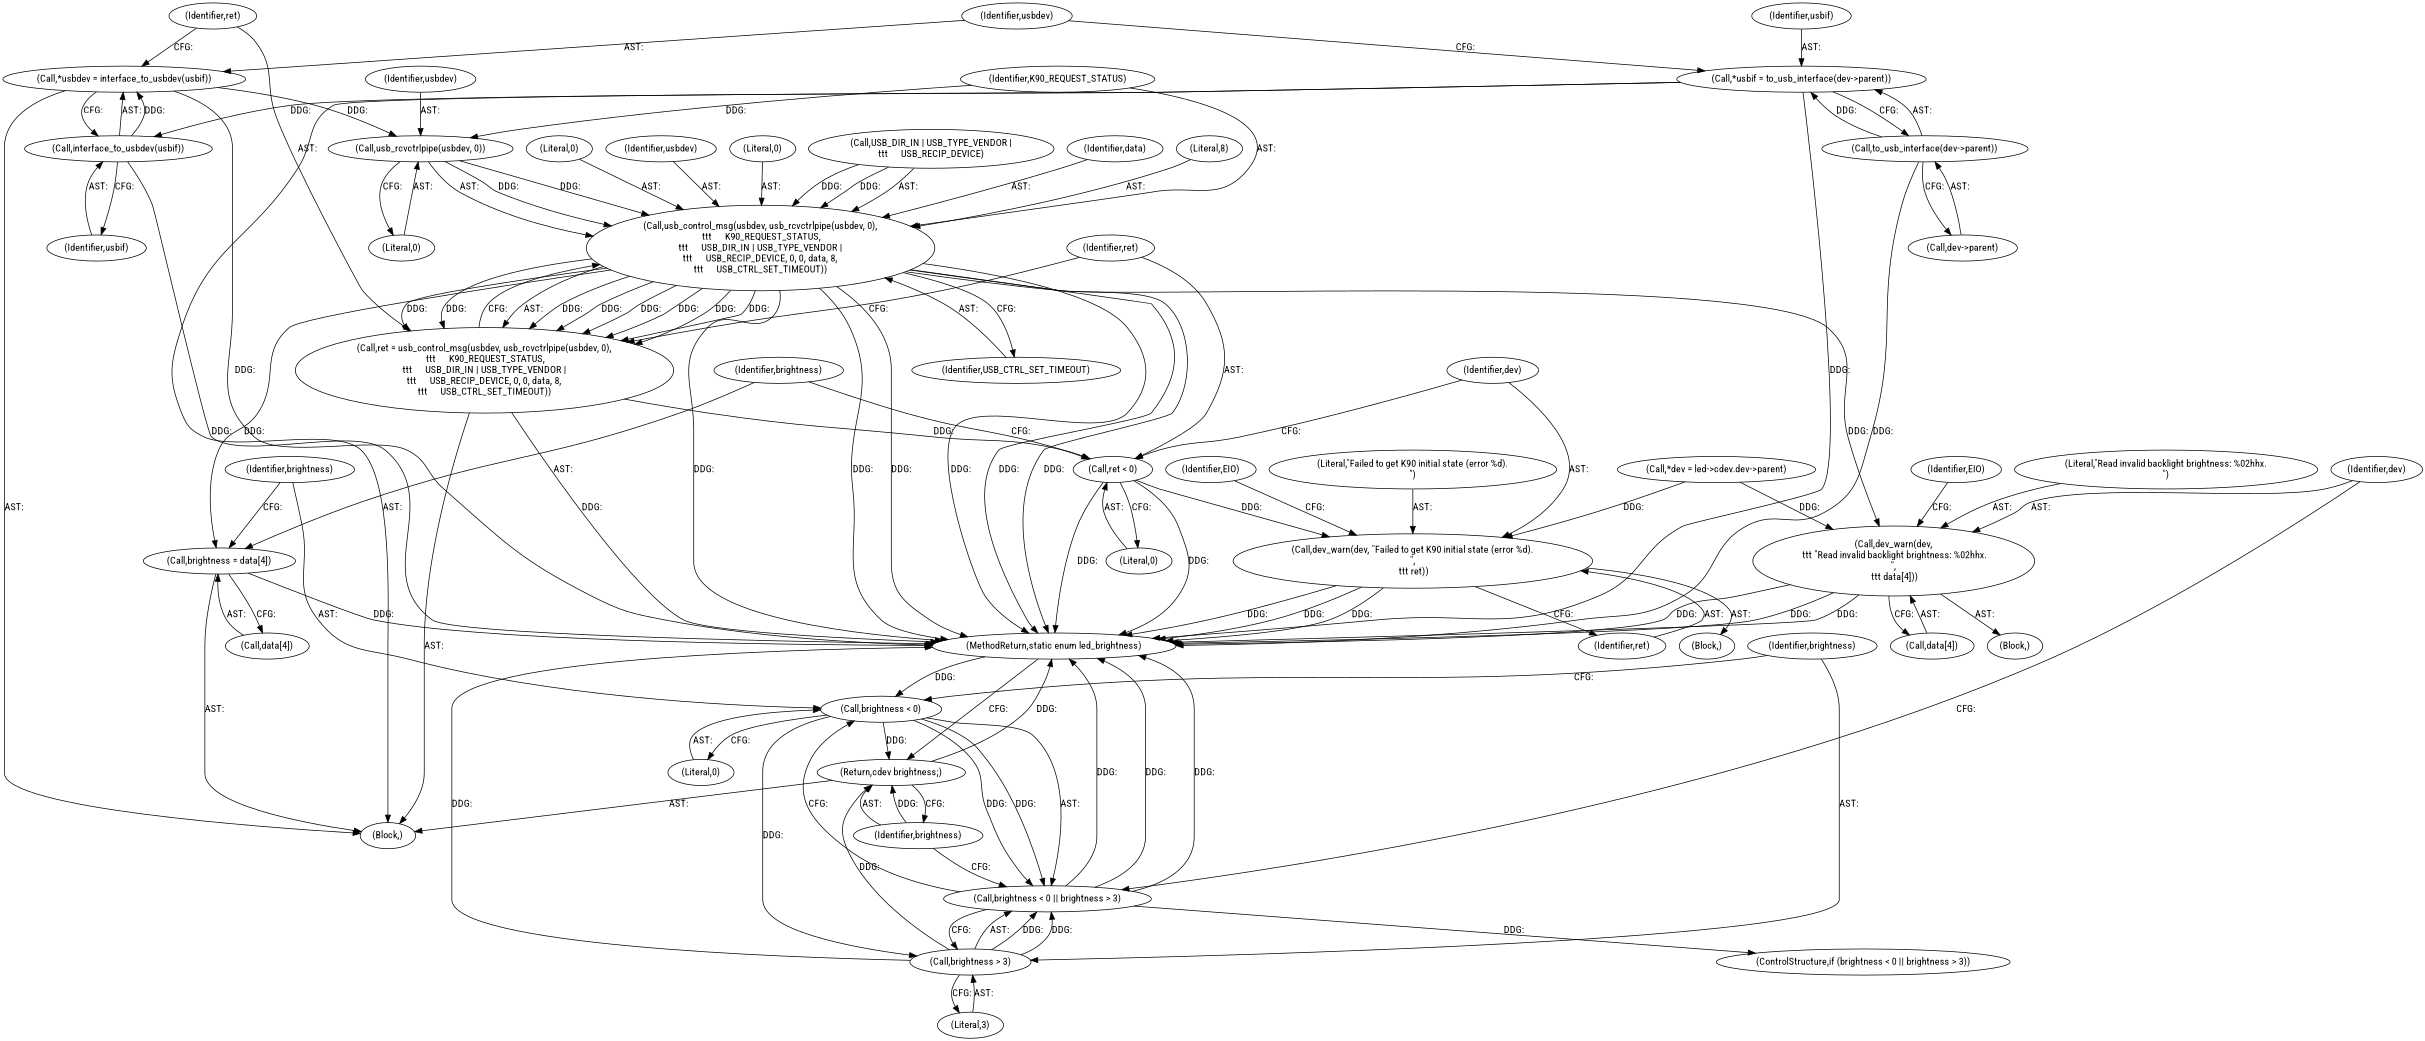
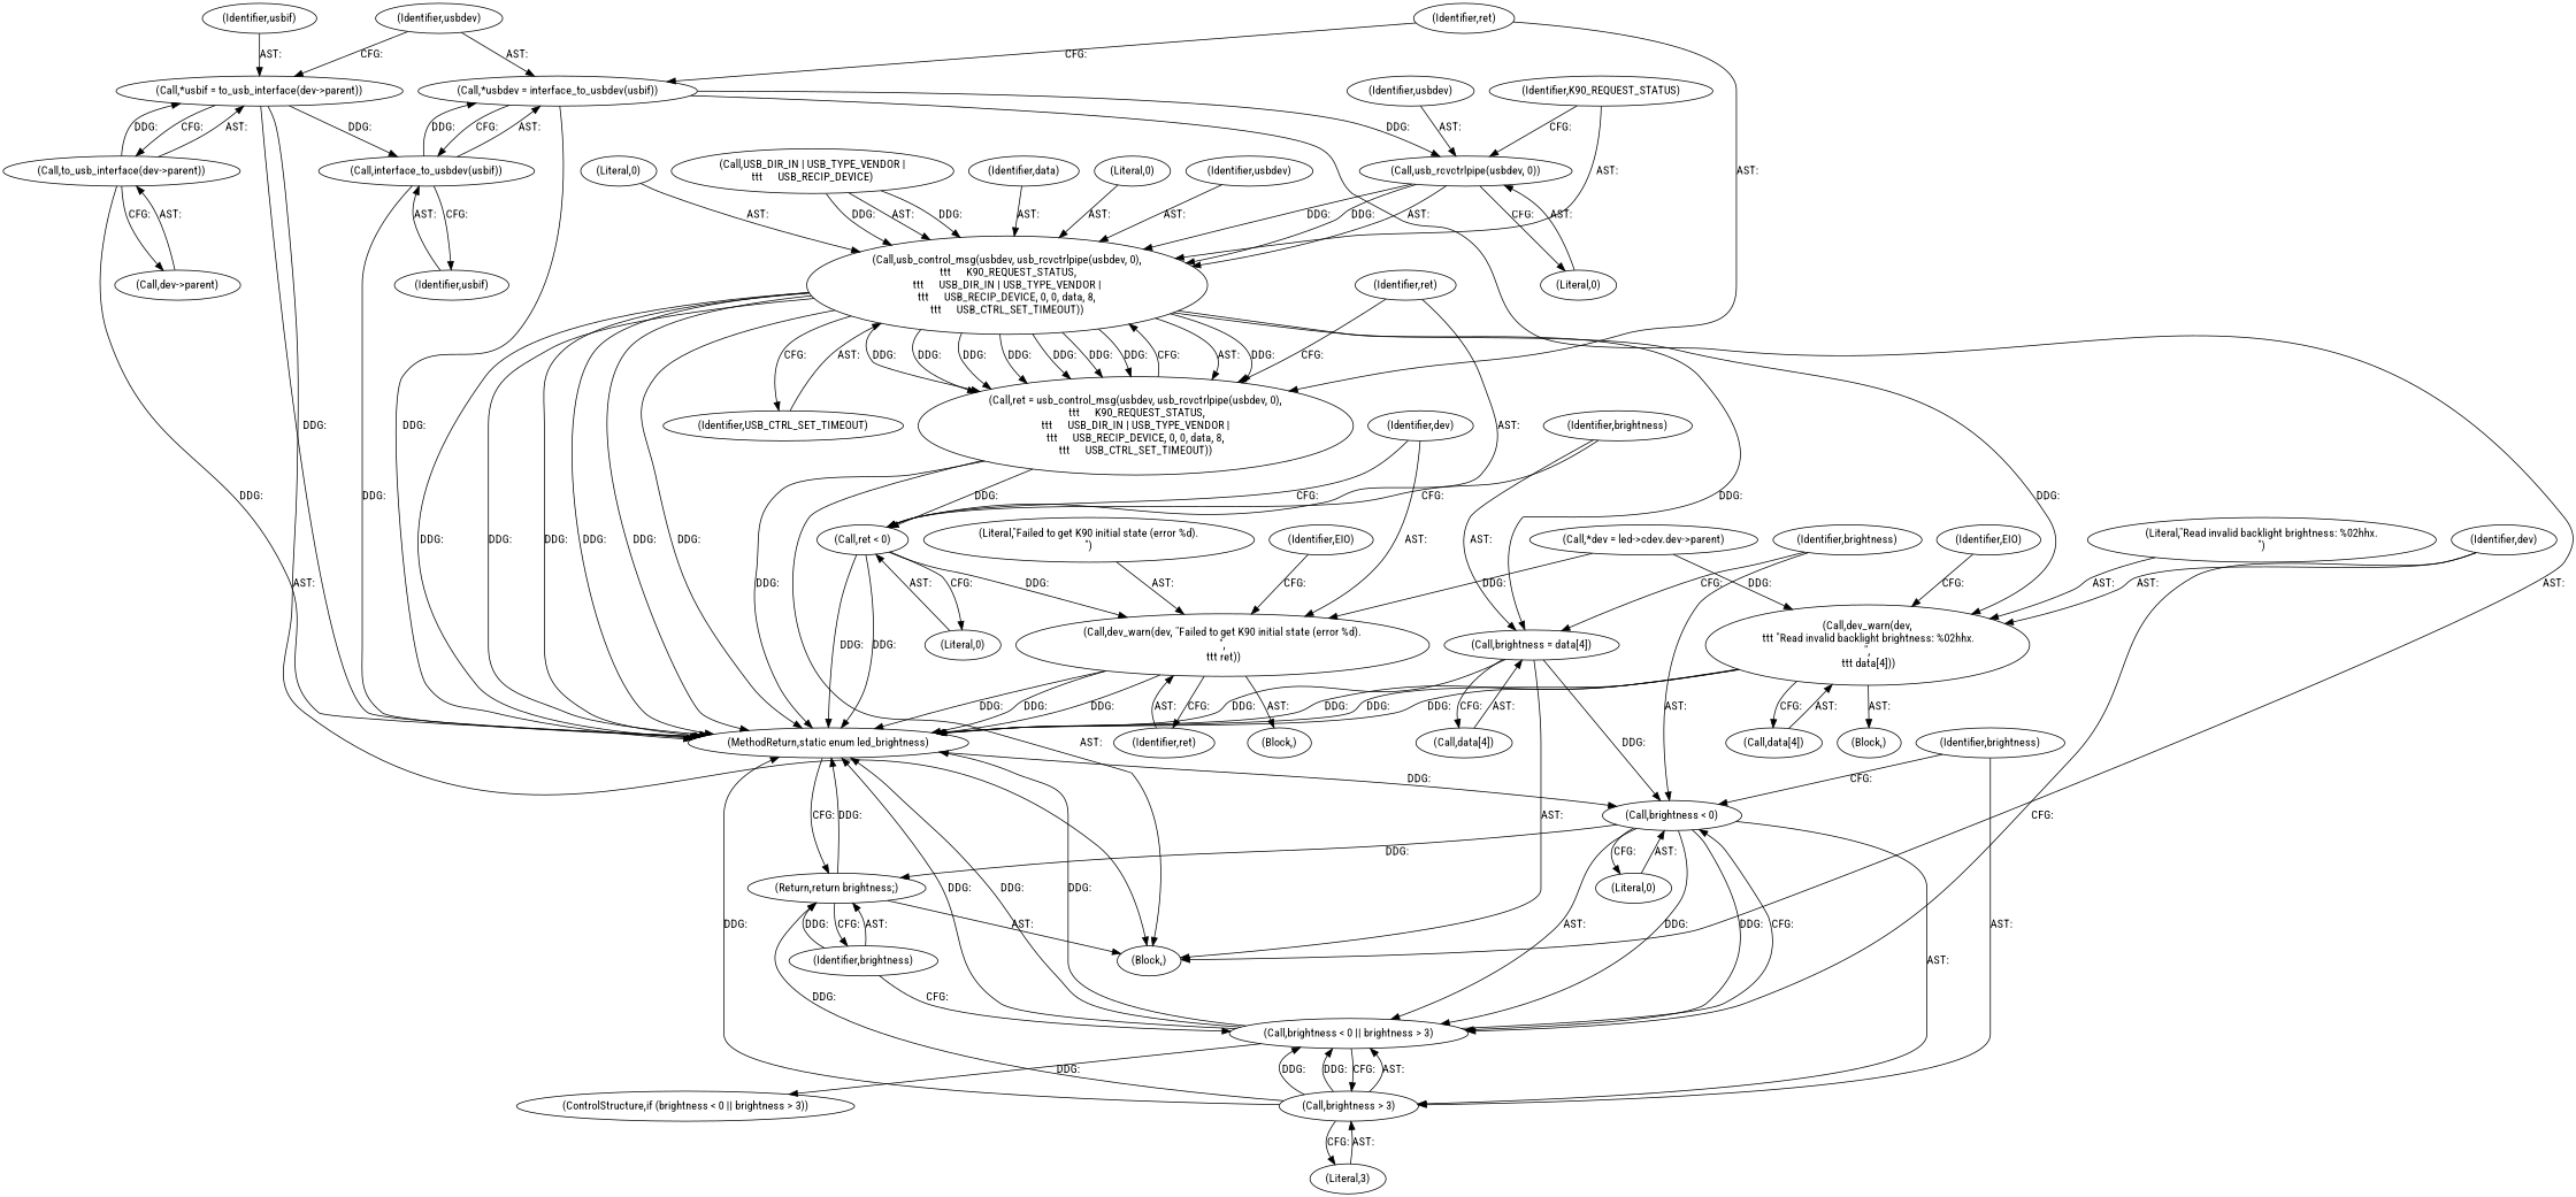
  digraph {
    fontname="Roboto Condensed"
    node [fontname="Roboto Condensed"]
    edge [fontname="Roboto Condensed"]
    n1 [label="(Call,*usbdev = interface_to_usbdev(usbif))"]
    n2 [label="(Call,interface_to_usbdev(usbif))"]
    n3 [label="(Call,usb_rcvctrlpipe(usbdev, 0))"]
    n4 [label="(Block,)"]
    n5 [label="(MethodReturn,static enum led_brightness)"]
    n6 [label="(Identifier,usbif)"]
    n7 [label="(Call,usb_control_msg(usbdev, usb_rcvctrlpipe(usbdev, 0),\n \t\t\t      K90_REQUEST_STATUS,\n\t\t\t      USB_DIR_IN | USB_TYPE_VENDOR |\n\t\t\t      USB_RECIP_DEVICE, 0, 0, data, 8,\n\t\t\t      USB_CTRL_SET_TIMEOUT))"]
    n8 [label="(Literal,0)"]
    n9 [label="(Call,brightness < 0)"]
-   n10 [label="(Return,cdev brightness;)"]
+   n10 [label="(Return,return brightness;)"]
    n11 [label="(Call,*usbif = to_usb_interface(dev->parent))"]
    n12 [label="(Call,to_usb_interface(dev->parent))"]
    n13 [label="(Call,dev->parent)"]
    n14 [label="(Call,ret = usb_control_msg(usbdev, usb_rcvctrlpipe(usbdev, 0),\n \t\t\t      K90_REQUEST_STATUS,\n\t\t\t      USB_DIR_IN | USB_TYPE_VENDOR |\n\t\t\t      USB_RECIP_DEVICE, 0, 0, data, 8,\n\t\t\t      USB_CTRL_SET_TIMEOUT))"]
    n15 [label="(Call,brightness = data[4])"]
    n16 [label="(Call,dev_warn(dev,\n \t\t\t \"Read invalid backlight brightness: %02hhx.\n\",\n \t\t\t data[4]))"]
    n17 [label="(Identifier,USB_CTRL_SET_TIMEOUT)"]
    n18 [label="(Call,ret < 0)"]
    n19 [label="(Call,data[4])"]
    n20 [label="(Call,data[4])"]
    n21 [label="(Block,)"]
    n22 [label="(Call,dev_warn(dev, \"Failed to get K90 initial state (error %d).\n\",\n \t\t\t ret))"]
    n23 [label="(Literal,0)"]
    n24 [label="(Identifier,ret)"]
    n25 [label="(Block,)"]
    n26 [label="(Call,brightness < 0 || brightness > 3)"]
    n27 [label="(Call,brightness > 3)"]
    n28 [label="(Literal,0)"]
    n29 [label="(ControlStructure,if (brightness < 0 || brightness > 3))"]
    n30 [label="(Literal,3)"]
    n31 [label="(Identifier,brightness)"]
    n32 [label="(Identifier,brightness)"]
    n33 [label="(Identifier,brightness)"]
    n34 [label="(Literal,0)"]
    n35 [label="(Identifier,dev)"]
    n36 [label="(Literal,\"Read invalid backlight brightness: %02hhx.\n\")"]
    n37 [label="(Identifier,brightness)"]
    n38 [label="(Literal,\"Failed to get K90 initial state (error %d).\n\")"]
    n39 [label="(Identifier,usbif)"]
    n40 [label="(Identifier,usbdev)"]
    n41 [label="(Identifier,usbdev)"]
    n42 [label="(Identifier,usbdev)"]
    n43 [label="(Literal,0)"]
    n44 [label="(Identifier,dev)"]
    n45 [label="(Identifier,EIO)"]
    n46 [label="(Call,*dev = led->cdev.dev->parent)"]
    n47 [label="(Call,USB_DIR_IN | USB_TYPE_VENDOR |\n\t\t\t      USB_RECIP_DEVICE)"]
    n48 [label="(Identifier,data)"]
    n49 [label="(Identifier,ret)"]
-   n50 [label="(Literal,8)"]
    n51 [label="(Identifier,EIO)"]
    n52 [label="(Identifier,K90_REQUEST_STATUS)"]
    n53 [label="(Identifier,ret)"]
    n1 -> n2 [label="CFG: "]
    n1 -> n3 [label="DDG: "]
    n1 -> n4 [label="AST: "]
    n1 -> n5 [label="DDG: "]
    n2 -> n1 [label="AST: "]
    n2 -> n1 [label="DDG: "]
    n2 -> n5 [label="DDG: "]
    n2 -> n6 [label="CFG: "]
    n3 -> n7 [label="AST: "]
    n3 -> n7 [label="DDG: "]
    n3 -> n7 [label="DDG: "]
    n3 -> n8 [label="CFG: "]
    n5 -> n9 [label="DDG: "]
    n5 -> n10 [label="CFG: "]
    n6 -> n2 [label="AST: "]
    n7 -> n5 [label="DDG: "]
    n7 -> n5 [label="DDG: "]
    n7 -> n5 [label="DDG: "]
    n7 -> n5 [label="DDG: "]
    n7 -> n5 [label="DDG: "]
    n7 -> n5 [label="DDG: "]
    n7 -> n14 [label="AST: "]
    n7 -> n14 [label="DDG: "]
    n7 -> n14 [label="DDG: "]
    n7 -> n14 [label="DDG: "]
    n7 -> n14 [label="DDG: "]
    n7 -> n14 [label="DDG: "]
    n7 -> n14 [label="DDG: "]
    n7 -> n14 [label="DDG: "]
    n7 -> n14 [label="DDG: "]
    n7 -> n15 [label="DDG: "]
    n7 -> n16 [label="DDG: "]
    n7 -> n17 [label="CFG: "]
    n8 -> n3 [label="AST: "]
    n9 -> n10 [label="DDG: "]
    n9 -> n26 [label="AST: "]
    n9 -> n26 [label="DDG: "]
    n9 -> n26 [label="DDG: "]
-   n9 -> n27 [label="DDG: "]
+   n9 -> n27 [label="AST: "]
    n9 -> n28 [label="CFG: "]
    n10 -> n4 [label="AST: "]
    n10 -> n5 [label="DDG: "]
    n10 -> n31 [label="CFG: "]
    n11 -> n2 [label="DDG: "]
    n11 -> n4 [label="AST: "]
    n11 -> n5 [label="DDG: "]
    n11 -> n12 [label="CFG: "]
    n12 -> n5 [label="DDG: "]
    n12 -> n11 [label="AST: "]
    n12 -> n11 [label="DDG: "]
    n12 -> n13 [label="CFG: "]
    n13 -> n12 [label="AST: "]
    n14 -> n4 [label="AST: "]
    n14 -> n5 [label="DDG: "]
    n14 -> n7 [label="CFG: "]
    n14 -> n18 [label="DDG: "]
    n15 -> n4 [label="AST: "]
    n15 -> n5 [label="DDG: "]
+   n15 -> n9 [label="DDG: "]
    n15 -> n19 [label="CFG: "]
    n16 -> n5 [label="DDG: "]
    n16 -> n5 [label="DDG: "]
    n16 -> n5 [label="DDG: "]
    n16 -> n20 [label="CFG: "]
    n16 -> n21 [label="AST: "]
    n17 -> n7 [label="AST: "]
    n18 -> n5 [label="DDG: "]
    n18 -> n5 [label="DDG: "]
    n18 -> n22 [label="DDG: "]
    n18 -> n23 [label="CFG: "]
    n19 -> n15 [label="AST: "]
    n20 -> n16 [label="AST: "]
    n22 -> n5 [label="DDG: "]
    n22 -> n5 [label="DDG: "]
    n22 -> n5 [label="DDG: "]
    n22 -> n24 [label="CFG: "]
    n22 -> n25 [label="AST: "]
    n23 -> n18 [label="AST: "]
    n24 -> n22 [label="AST: "]
    n26 -> n5 [label="DDG: "]
    n26 -> n5 [label="DDG: "]
    n26 -> n5 [label="DDG: "]
    n26 -> n9 [label="CFG: "]
    n26 -> n27 [label="CFG: "]
    n26 -> n29 [label="DDG: "]
    n27 -> n5 [label="DDG: "]
    n27 -> n10 [label="DDG: "]
    n27 -> n26 [label="AST: "]
    n27 -> n26 [label="DDG: "]
    n27 -> n26 [label="DDG: "]
    n27 -> n30 [label="CFG: "]
    n28 -> n9 [label="AST: "]
    n30 -> n27 [label="AST: "]
    n31 -> n10 [label="AST: "]
    n31 -> n10 [label="DDG: "]
    n31 -> n26 [label="CFG: "]
    n32 -> n15 [label="AST: "]
    n32 -> n18 [label="CFG: "]
    n33 -> n9 [label="AST: "]
    n33 -> n15 [label="CFG: "]
    n34 -> n7 [label="AST: "]
    n35 -> n16 [label="AST: "]
    n35 -> n26 [label="CFG: "]
    n36 -> n16 [label="AST: "]
    n37 -> n9 [label="CFG: "]
    n37 -> n27 [label="AST: "]
    n38 -> n22 [label="AST: "]
    n39 -> n11 [label="AST: "]
    n40 -> n7 [label="AST: "]
    n41 -> n1 [label="AST: "]
    n41 -> n11 [label="CFG: "]
    n42 -> n3 [label="AST: "]
    n43 -> n7 [label="AST: "]
    n44 -> n18 [label="CFG: "]
    n44 -> n22 [label="AST: "]
    n45 -> n22 [label="CFG: "]
    n46 -> n16 [label="DDG: "]
    n46 -> n22 [label="DDG: "]
    n47 -> n7 [label="AST: "]
    n47 -> n7 [label="DDG: "]
    n47 -> n7 [label="DDG: "]
    n48 -> n7 [label="AST: "]
    n49 -> n1 [label="CFG: "]
    n49 -> n14 [label="AST: "]
-   n50 -> n7 [label="AST: "]
    n51 -> n16 [label="CFG: "]
-   n52 -> n3 [label="DDG: "]
+   n52 -> n3 [label="CFG: "]
    n52 -> n7 [label="AST: "]
    n53 -> n14 [label="CFG: "]
    n53 -> n18 [label="AST: "]
  }
